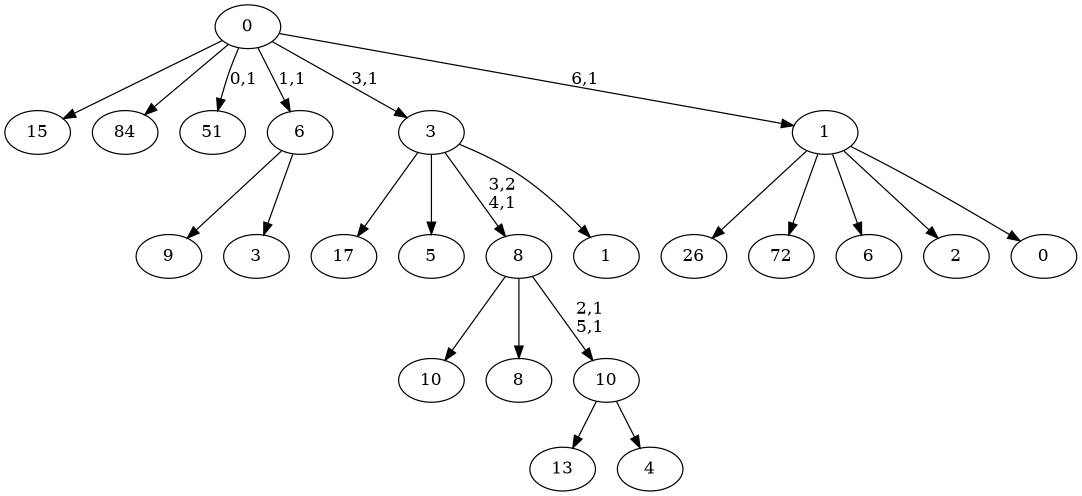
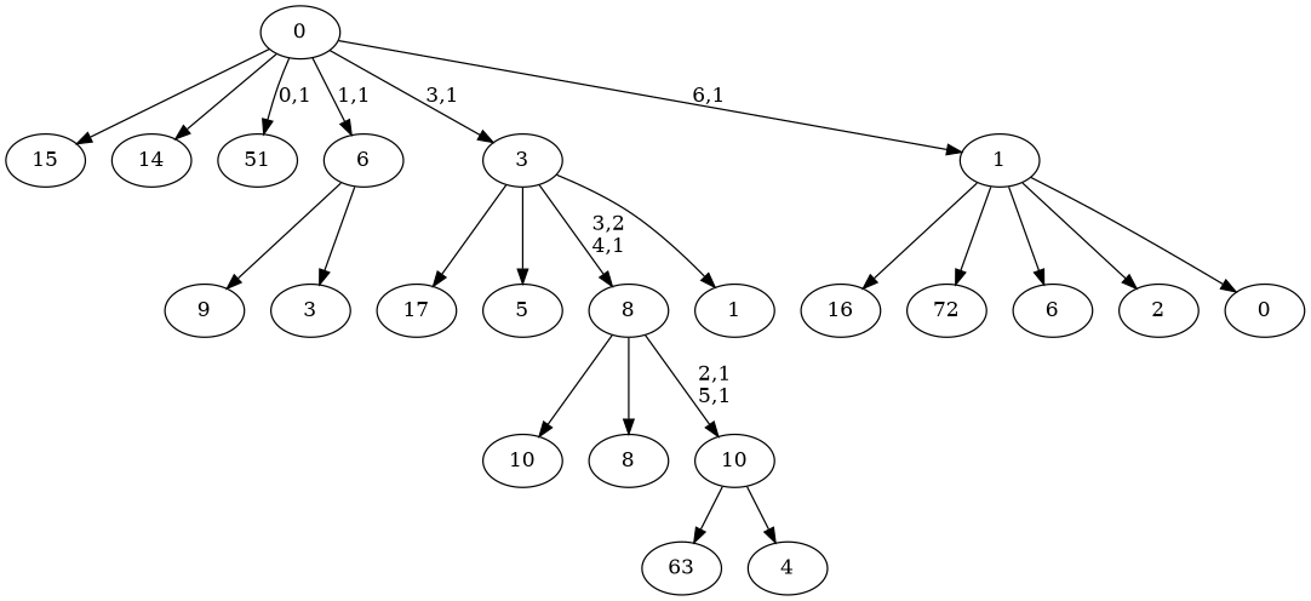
  digraph {
    n1 [label=17]
-   n2 [label=26]
+   n2 [label=16]
    n3 [label=15]
-   n4 [label=84]
-   n5 [label=13]
+   n4 [label=14]
+   n5 [label=63]
    n6 [label=72]
    n7 [label=51]
    n8 [label=10]
    n9 [label=9]
    n10 [label=8]
    n11 [label=6]
    n12 [label=5]
    n13 [label=4]
    10
    8
    n16 [label=3]
    6
    n18 [label=2]
    n19 [label=1]
    3
    n21 [label=0]
    1
    0
    10 -> n5
    10 -> n13
    8 -> n8
    8 -> n10
    8 -> 10 [label="2,1\n5,1"]
    6 -> n9
    6 -> n16
    3 -> n1
    3 -> n12
    3 -> 8 [label="3,2\n4,1"]
    3 -> n19
    1 -> n2
    1 -> n6
    1 -> n11
    1 -> n18
    1 -> n21
    0 -> n3
    0 -> n4
    0 -> n7 [label="0,1"]
    0 -> 6 [label="1,1"]
    0 -> 3 [label="3,1"]
    0 -> 1 [label="6,1"]
  }
